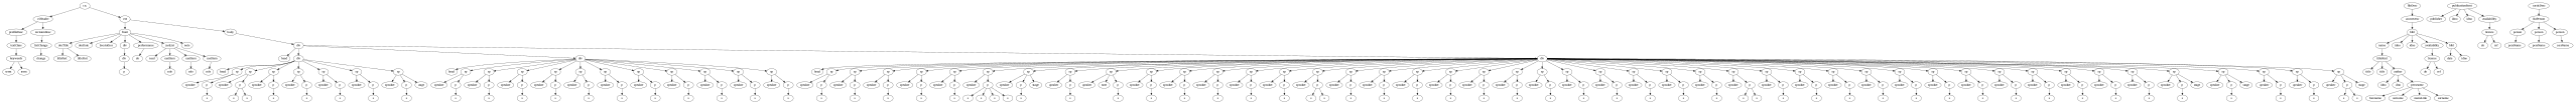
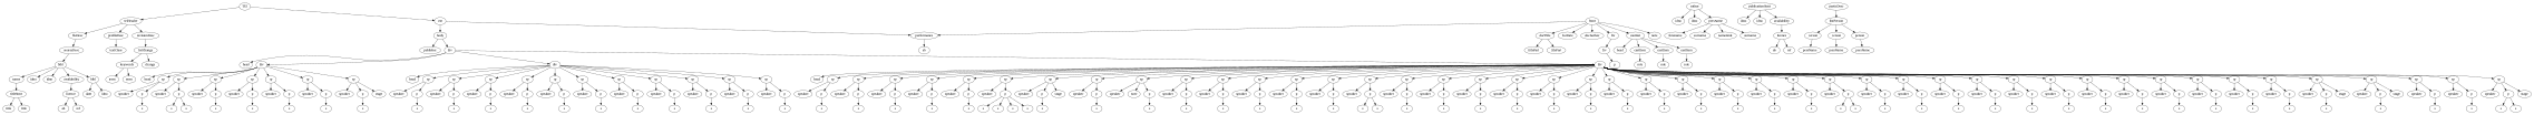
  digraph {
    fontname=Merriweather
    node [fontname=Merriweather]
    edge [fontname=Merriweather]
    n1 [label=TEI]
    n2 [label=teiHeader]
    n3 [label=text]
    n4 [label=fileDesc]
    n5 [label=profileDesc]
    n6 [label=revisionDesc]
    n7 [label=front]
    n8 [label=body]
    n9 [label=sourceDesc]
    n10 [label=textClass]
    n11 [label=listChange]
    n12 [label=titleStmt]
    n13 [label=title]
    n14 [label=title]
    n15 [label=author]
    n16 [label=publicationStmt]
    n17 [label=publisher]
    n18 [label=idno]
    n19 [label=idno]
    n20 [label=availability]
    n21 [label=bibl]
    n22 [label=idno]
    n23 [label=idno]
    n24 [label=persName]
    n25 [label=forename]
    n26 [label=surname]
    n27 [label=nameLink]
    n28 [label=surname]
    n29 [label=licence]
    n30 [label=ab]
    n31 [label=ref]
    n32 [label=name]
    n33 [label=idno]
    n34 [label=idno]
    n35 [label=availability]
    n36 [label=bibl]
    n37 [label=licence]
    n38 [label=date]
    n39 [label=idno]
    n40 [label=ab]
    n41 [label=ref]
    n42 [label=particDesc]
    n43 [label=listPerson]
    n44 [label=keywords]
    n45 [label=person]
    n46 [label=person]
    n47 [label=person]
    n48 [label=persName]
    n49 [label=persName]
    n50 [label=persName]
    n51 [label=term]
    n52 [label=term]
    n53 [label=change]
    n54 [label=docTitle]
    n55 [label=docDate]
    n56 [label=docAuthor]
    n57 [label=div]
    n58 [label=performance]
    n59 [label=castList]
    n60 [label=note]
    n61 [label=div]
    n62 [label=titlePart]
    n63 [label=titlePart]
    n64 [label=div]
    n65 [label=ab]
    n66 [label=head]
    n67 [label=castItem]
    n68 [label=castItem]
    n69 [label=castItem]
    n70 [label=p]
    n71 [label=role]
    n72 [label=role]
    n73 [label=role]
    n74 [label=head]
    n75 [label=div]
    n76 [label=div]
    n77 [label=div]
    n78 [label=head]
    n79 [label=sp]
    n80 [label=sp]
    n81 [label=sp]
    n82 [label=sp]
    n83 [label=sp]
    n84 [label=sp]
    n85 [label=sp]
    n86 [label=head]
    n87 [label=sp]
    n88 [label=sp]
    n89 [label=sp]
    n90 [label=sp]
    n91 [label=sp]
    n92 [label=sp]
    n93 [label=sp]
    n94 [label=sp]
    n95 [label=sp]
    n96 [label=sp]
    n97 [label=sp]
    n98 [label=head]
    n99 [label=sp]
    n100 [label=sp]
    n101 [label=sp]
    n102 [label=sp]
    n103 [label=sp]
    n104 [label=sp]
    n105 [label=sp]
    n106 [label=sp]
    n107 [label=sp]
    n108 [label=sp]
    n109 [label=sp]
    n110 [label=sp]
    n111 [label=sp]
    n112 [label=sp]
    n113 [label=sp]
    n114 [label=sp]
    n115 [label=sp]
    n116 [label=sp]
    n117 [label=sp]
    n118 [label=sp]
    n119 [label=sp]
    n120 [label=sp]
    n121 [label=sp]
    n122 [label=sp]
    n123 [label=sp]
    n124 [label=sp]
    n125 [label=sp]
    n126 [label=sp]
    n127 [label=sp]
    n128 [label=sp]
    n129 [label=sp]
    n130 [label=sp]
    n131 [label=sp]
    n132 [label=sp]
    n133 [label=sp]
    n134 [label=sp]
    n135 [label=sp]
    n136 [label=sp]
    n137 [label=sp]
    n138 [label=sp]
    n139 [label=sp]
    n140 [label=sp]
    n141 [label=sp]
    n142 [label=sp]
    n143 [label=sp]
    n144 [label=speaker]
    n145 [label=p]
    n146 [label=speaker]
    n147 [label=p]
    n148 [label=speaker]
    n149 [label=p]
    n150 [label=speaker]
    n151 [label=p]
    n152 [label=speaker]
    n153 [label=p]
    n154 [label=speaker]
    n155 [label=p]
    n156 [label=speaker]
    n157 [label=p]
    n158 [label=stage]
    n159 [label=s]
    n160 [label=s]
    n161 [label=s]
    n162 [label=s]
    n163 [label=s]
    n164 [label=s]
    n165 [label=s]
    n166 [label=s]
    n167 [label=speaker]
    n168 [label=p]
    n169 [label=speaker]
    n170 [label=p]
    n171 [label=speaker]
    n172 [label=p]
    n173 [label=speaker]
    n174 [label=p]
    n175 [label=speaker]
    n176 [label=p]
    n177 [label=speaker]
    n178 [label=p]
    n179 [label=speaker]
    n180 [label=p]
    n181 [label=speaker]
    n182 [label=p]
    n183 [label=speaker]
    n184 [label=p]
    n185 [label=speaker]
    n186 [label=p]
    n187 [label=speaker]
    n188 [label=p]
    n189 [label=s]
    n190 [label=s]
    n191 [label=s]
    n192 [label=s]
    n193 [label=s]
    n194 [label=s]
    n195 [label=s]
    n196 [label=s]
    n197 [label=s]
    n198 [label=s]
    n199 [label=s]
    n200 [label=speaker]
    n201 [label=p]
    n202 [label=speaker]
    n203 [label=p]
    n204 [label=speaker]
    n205 [label=p]
    n206 [label=speaker]
    n207 [label=p]
    n208 [label=speaker]
    n209 [label=p]
    n210 [label=speaker]
    n211 [label=p]
    n212 [label=speaker]
    n213 [label=p]
    n214 [label=stage]
    n215 [label=speaker]
    n216 [label=p]
    n217 [label=speaker]
    n218 [label=note]
    n219 [label=p]
    n220 [label=speaker]
    n221 [label=p]
    n222 [label=speaker]
    n223 [label=p]
    n224 [label=speaker]
    n225 [label=p]
    n226 [label=speaker]
    n227 [label=p]
    n228 [label=speaker]
    n229 [label=p]
    n230 [label=speaker]
    n231 [label=p]
    n232 [label=speaker]
    n233 [label=p]
    n234 [label=speaker]
    n235 [label=p]
    n236 [label=speaker]
    n237 [label=p]
    n238 [label=speaker]
    n239 [label=p]
    n240 [label=speaker]
    n241 [label=p]
    n242 [label=speaker]
    n243 [label=p]
    n244 [label=speaker]
    n245 [label=p]
    n246 [label=speaker]
    n247 [label=p]
    n248 [label=speaker]
    n249 [label=p]
    n250 [label=speaker]
    n251 [label=p]
    n252 [label=speaker]
    n253 [label=p]
    n254 [label=speaker]
    n255 [label=p]
    n256 [label=speaker]
    n257 [label=p]
    n258 [label=speaker]
    n259 [label=p]
    n260 [label=speaker]
    n261 [label=p]
    n262 [label=speaker]
    n263 [label=p]
    n264 [label=speaker]
    n265 [label=p]
    n266 [label=speaker]
    n267 [label=p]
    n268 [label=speaker]
    n269 [label=p]
    n270 [label=speaker]
    n271 [label=p]
    n272 [label=speaker]
    n273 [label=p]
    n274 [label=speaker]
    n275 [label=p]
    n276 [label=speaker]
    n277 [label=p]
    n278 [label=speaker]
    n279 [label=p]
    n280 [label=speaker]
    n281 [label=p]
    n282 [label=speaker]
    n283 [label=p]
    n284 [label=stage]
    n285 [label=speaker]
    n286 [label=p]
    n287 [label=stage]
    n288 [label=speaker]
    n289 [label=p]
    n290 [label=speaker]
    n291 [label=p]
    n292 [label=speaker]
    n293 [label=p]
    n294 [label=stage]
    n295 [label=s]
    n296 [label=s]
    n297 [label=s]
    n298 [label=s]
    n299 [label=s]
    n300 [label=s]
    n301 [label=s]
    n302 [label=s]
    n303 [label=s]
    n304 [label=s]
    n305 [label=s]
    n306 [label=s]
    n307 [label=s]
    n308 [label=s]
    n309 [label=s]
    n310 [label=s]
    n311 [label=s]
    n312 [label=s]
    n313 [label=s]
    n314 [label=s]
    n315 [label=s]
    n316 [label=s]
    n317 [label=s]
    n318 [label=s]
    n319 [label=s]
    n320 [label=s]
    n321 [label=s]
    n322 [label=s]
    n323 [label=s]
    n324 [label=s]
    n325 [label=s]
    n326 [label=s]
    n327 [label=s]
    n328 [label=s]
    n329 [label=s]
    n330 [label=s]
    n331 [label=s]
    n332 [label=s]
    n333 [label=s]
    n334 [label=s]
    n335 [label=s]
    n336 [label=s]
    n337 [label=s]
    n338 [label=s]
    n339 [label=s]
    n340 [label=s]
    n341 [label=s]
    n342 [label=s]
    n343 [label=s]
    n344 [label=s]
    n345 [label=s]
    n1 -> n2
    n1 -> n3
+   n2 -> n4
    n2 -> n5
    n2 -> n6
-   n3 -> n7
+   n3 -> n58
    n3 -> n8
    n4 -> n9
    n5 -> n10
    n6 -> n11
    n7 -> n54
    n7 -> n55
    n7 -> n56
    n7 -> n57
    n7 -> n58
    n7 -> n59
    n7 -> n60
    n8 -> n61
    n9 -> n21
-   n10 -> n44
+   n11 -> n44
    n11 -> n53
    n12 -> n13
    n12 -> n14
-   n12 -> n15
    n15 -> n22
    n15 -> n23
    n15 -> n24
-   n16 -> n17
+   n8 -> n17
    n16 -> n18
    n16 -> n19
    n16 -> n20
    n20 -> n29
    n21 -> n32
    n21 -> n33
    n21 -> n34
    n21 -> n35
    n21 -> n36
    n24 -> n25
    n24 -> n26
    n24 -> n27
    n24 -> n28
    n29 -> n30
    n29 -> n31
    n32 -> n12
    n35 -> n37
    n36 -> n38
    n36 -> n39
    n37 -> n40
    n37 -> n41
    n42 -> n43
    n43 -> n45
    n43 -> n46
    n43 -> n47
    n44 -> n51
    n44 -> n52
    n45 -> n48
    n46 -> n49
    n47 -> n50
    n54 -> n62
    n54 -> n63
    n57 -> n64
    n58 -> n65
    n59 -> n66
    n59 -> n67
    n59 -> n68
    n59 -> n69
    n61 -> n74
    n61 -> n75
    n61 -> n76
    n61 -> n77
    n64 -> n70
    n67 -> n71
    n68 -> n72
    n69 -> n73
    n75 -> n78
    n75 -> n79
    n75 -> n80
    n75 -> n81
    n75 -> n82
    n75 -> n83
    n75 -> n84
    n75 -> n85
    n76 -> n86
    n76 -> n87
    n76 -> n88
    n76 -> n89
    n76 -> n90
    n76 -> n91
    n76 -> n92
    n76 -> n93
    n76 -> n94
    n76 -> n95
    n76 -> n96
    n76 -> n97
    n77 -> n98
    n77 -> n99
    n77 -> n100
    n77 -> n101
    n77 -> n102
    n77 -> n103
    n77 -> n104
    n77 -> n105
    n77 -> n106
    n77 -> n107
    n77 -> n108
    n77 -> n109
    n77 -> n110
    n77 -> n111
    n77 -> n112
    n77 -> n113
    n77 -> n114
    n77 -> n115
    n77 -> n116
    n77 -> n117
    n77 -> n118
    n77 -> n119
    n77 -> n120
    n77 -> n121
    n77 -> n122
    n77 -> n123
    n77 -> n124
    n77 -> n125
    n77 -> n126
    n77 -> n127
    n77 -> n128
    n77 -> n129
    n77 -> n130
    n77 -> n131
    n77 -> n132
    n77 -> n133
    n77 -> n134
    n77 -> n135
    n77 -> n136
    n77 -> n137
    n77 -> n138
    n77 -> n139
    n77 -> n140
    n77 -> n141
    n77 -> n142
    n77 -> n143
    n79 -> n144
    n79 -> n145
    n80 -> n146
    n80 -> n147
    n81 -> n148
    n81 -> n149
    n82 -> n150
    n82 -> n151
    n83 -> n152
    n83 -> n153
    n84 -> n154
    n84 -> n155
    n85 -> n156
    n85 -> n157
    n85 -> n158
    n87 -> n167
    n87 -> n168
    n88 -> n169
    n88 -> n170
    n89 -> n171
    n89 -> n172
    n90 -> n173
    n90 -> n174
    n91 -> n175
    n91 -> n176
    n92 -> n177
    n92 -> n178
    n93 -> n179
    n93 -> n180
    n94 -> n181
    n94 -> n182
    n95 -> n183
    n95 -> n184
    n96 -> n185
    n96 -> n186
    n97 -> n187
    n97 -> n188
    n99 -> n200
    n99 -> n201
    n100 -> n202
    n100 -> n203
    n101 -> n204
    n101 -> n205
    n102 -> n206
    n102 -> n207
    n103 -> n208
    n103 -> n209
    n104 -> n210
    n104 -> n211
    n105 -> n212
    n105 -> n213
    n105 -> n214
    n106 -> n215
    n106 -> n216
    n107 -> n217
    n107 -> n218
    n107 -> n219
    n108 -> n220
    n108 -> n221
    n109 -> n222
    n109 -> n223
    n110 -> n224
    n110 -> n225
    n111 -> n226
    n111 -> n227
    n112 -> n228
    n112 -> n229
    n113 -> n230
    n113 -> n231
    n114 -> n232
    n114 -> n233
    n115 -> n234
    n115 -> n235
    n116 -> n236
    n116 -> n237
    n117 -> n238
    n117 -> n239
    n118 -> n240
    n118 -> n241
    n119 -> n242
    n119 -> n243
    n120 -> n244
    n120 -> n245
    n121 -> n246
    n121 -> n247
    n122 -> n248
    n122 -> n249
    n123 -> n250
    n123 -> n251
    n124 -> n252
    n124 -> n253
    n125 -> n254
    n125 -> n255
    n126 -> n256
    n126 -> n257
    n127 -> n258
    n127 -> n259
    n128 -> n260
    n128 -> n261
    n129 -> n262
    n129 -> n263
    n130 -> n264
    n130 -> n265
    n131 -> n266
    n131 -> n267
    n132 -> n268
    n132 -> n269
    n133 -> n270
    n133 -> n271
    n134 -> n272
    n134 -> n273
    n135 -> n274
    n135 -> n275
    n136 -> n276
    n136 -> n277
    n137 -> n278
    n137 -> n279
    n138 -> n280
    n138 -> n281
    n139 -> n282
    n139 -> n283
    n139 -> n284
    n140 -> n285
    n140 -> n286
    n140 -> n287
    n141 -> n288
    n141 -> n289
    n142 -> n290
    n142 -> n291
    n143 -> n292
    n143 -> n293
    n143 -> n294
    n145 -> n159
    n147 -> n160
    n147 -> n161
    n149 -> n162
    n151 -> n163
    n153 -> n164
    n155 -> n165
    n157 -> n166
    n168 -> n189
    n170 -> n190
    n172 -> n191
    n174 -> n192
    n176 -> n193
    n178 -> n194
    n180 -> n195
    n182 -> n196
    n184 -> n197
    n186 -> n198
    n188 -> n199
    n201 -> n295
    n203 -> n296
    n205 -> n297
    n207 -> n298
    n209 -> n299
    n211 -> n300
    n211 -> n301
    n211 -> n302
    n211 -> n303
    n213 -> n304
    n216 -> n305
    n219 -> n306
    n221 -> n307
    n223 -> n308
    n225 -> n309
    n227 -> n310
    n229 -> n311
    n231 -> n312
    n231 -> n313
    n233 -> n314
    n235 -> n315
    n237 -> n316
    n239 -> n317
    n241 -> n318
    n243 -> n319
    n245 -> n320
    n247 -> n321
    n249 -> n322
    n251 -> n323
    n253 -> n324
    n255 -> n325
    n257 -> n326
    n257 -> n327
    n259 -> n328
    n261 -> n329
    n263 -> n330
    n265 -> n331
    n267 -> n332
    n269 -> n333
    n271 -> n334
    n273 -> n335
    n275 -> n336
    n277 -> n337
    n279 -> n338
    n281 -> n339
    n283 -> n340
    n286 -> n341
    n289 -> n342
    n291 -> n343
    n293 -> n344
    n293 -> n345
  }
